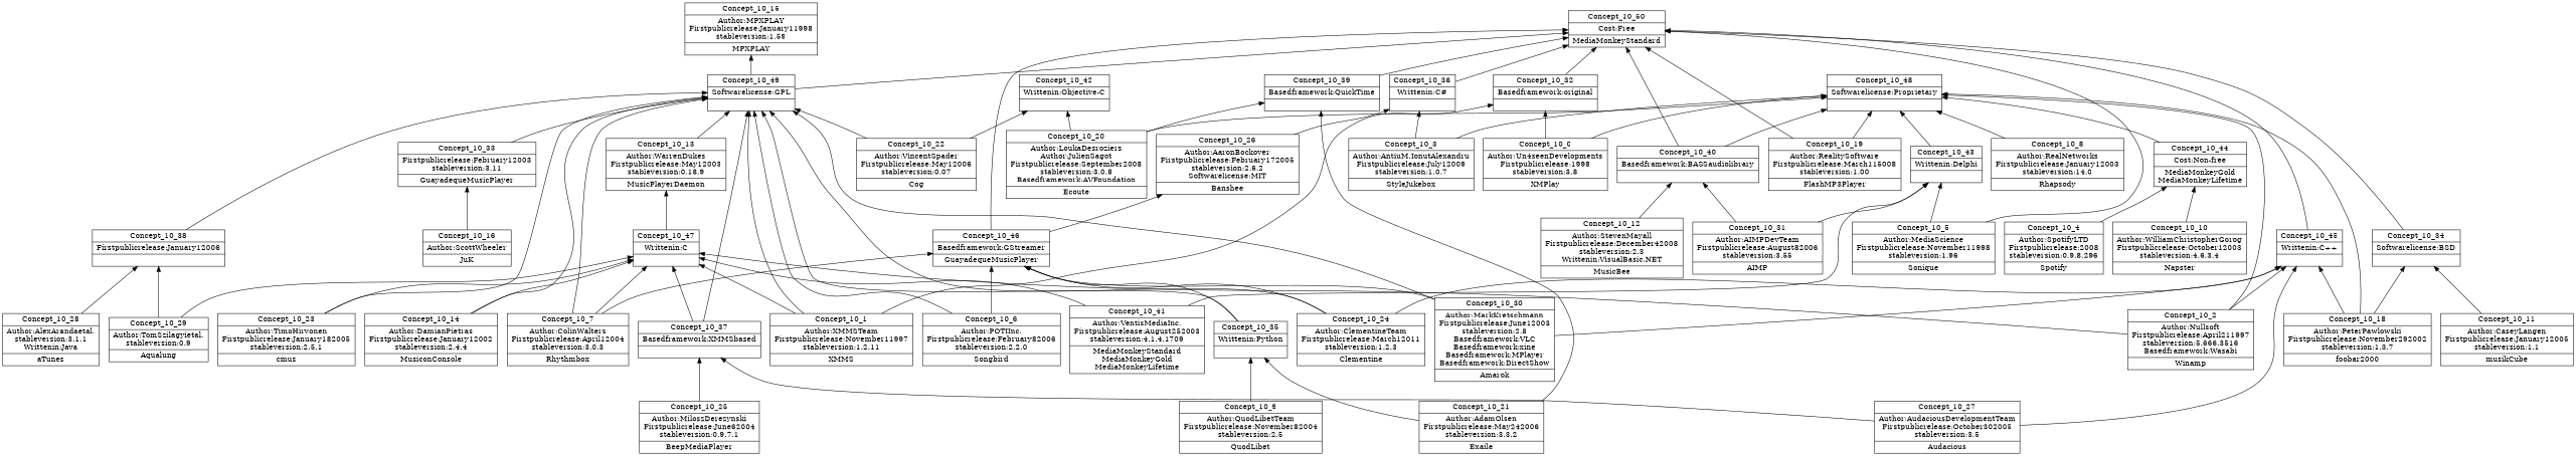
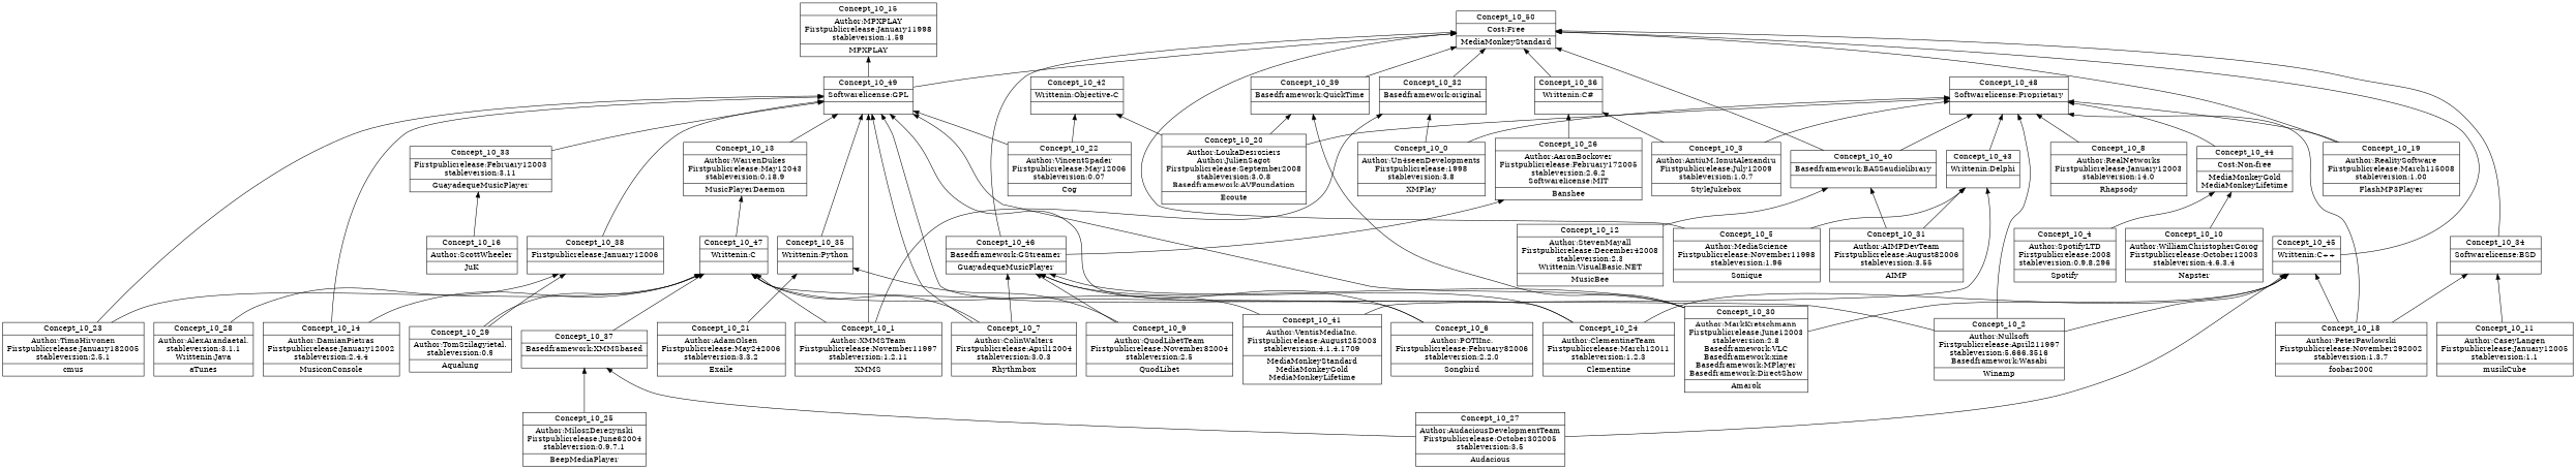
  digraph {
    rankdir=BT
    node [shape=record]
    n1 [label="{Concept_10_24|Author:ClementineTeam\nFirstpublicrelease:March12011\nstableversion:1.2.3\n|Clementine\n}"]
    n2 [label="{Concept_10_45|Writtenin:C++\n|}"]
    n3 [label="{Concept_10_46|Basedframework:GStreamer\n|GuayadequeMusicPlayer\n}"]
    n4 [label="{Concept_10_49|Softwarelicense:GPL\n|}"]
    n5 [label="{Concept_10_30|Author:MarkKretschmann\nFirstpublicrelease:June12003\nstableversion:2.8\nBasedframework:VLC\nBasedframework:xine\nBasedframework:MPlayer\nBasedframework:DirectShow\n|Amarok\n}"]
    n6 [label="{Concept_10_39|Basedframework:QuickTime\n|}"]
    n7 [label="{Concept_10_2|Author:Nullsoft\nFirstpublicrelease:April211997\nstableversion:5.666.3516\nBasedframework:Wasabi\n|Winamp\n}"]
    n8 [label="{Concept_10_47|Writtenin:C\n|}"]
    n9 [label="{Concept_10_48|Softwarelicense:Proprietary\n|}"]
    n10 [label="{Concept_10_31|Author:AIMPDevTeam\nFirstpublicrelease:August82006\nstableversion:3.55\n|AIMP\n}"]
    n11 [label="{Concept_10_40|Basedframework:BASSaudiolibrary\n|}"]
    n12 [label="{Concept_10_43|Writtenin:Delphi\n|}"]
    n13 [label="{Concept_10_16|Author:ScottWheeler\n|JuK\n}"]
    n14 [label="{Concept_10_33|Firstpublicrelease:February12003\nstableversion:3.11\n|GuayadequeMusicPlayer\n}"]
    n15 [label="{Concept_10_7|Author:ColinWalters\nFirstpublicrelease:April12004\nstableversion:3.0.3\n|Rhythmbox\n}"]
    n16 [label="{Concept_10_22|Author:VincentSpader\nFirstpublicrelease:May12006\nstableversion:0.07\n|Cog\n}"]
    n17 [label="{Concept_10_42|Writtenin:Objective-C\n|}"]
    n18 [label="{Concept_10_20|Author:LoukaDesroziers\nAuthor:JulienSagot\nFirstpublicrelease:September2008\nstableversion:3.0.8\nBasedframework:AVFoundation\n|Ecoute\n}"]
    n19 [label="{Concept_10_15|Author:MPXPLAY\nFirstpublicrelease:January11998\nstableversion:1.59\n|MPXPLAY\n}"]
    n20 [label="{Concept_10_6|Author:POTIInc.\nFirstpublicrelease:February82006\nstableversion:2.2.0\n|Songbird\n}"]
    n21 [label="{Concept_10_0|Author:Un4seenDevelopments\nFirstpublicrelease:1998\nstableversion:3.8\n|XMPlay\n}"]
    n22 [label="{Concept_10_32|Basedframework:original\n|}"]
    n23 [label="{Concept_10_9|Author:QuodLibetTeam\nFirstpublicrelease:November82004\nstableversion:2.5\n|QuodLibet\n}"]
    n24 [label="{Concept_10_35|Writtenin:Python\n|}"]
-   n25 [label="{Concept_10_13|Author:WarrenDukes\nFirstpublicrelease:May12003\nstableversion:0.18.9\n|MusicPlayerDaemon\n}"]
+   n25 [label="{Concept_10_13|Author:WarrenDukes\nFirstpublicrelease:May12043\nstableversion:0.18.9\n|MusicPlayerDaemon\n}"]
    n26 [label="{Concept_10_28|Author:AlexArandaetal.\nstableversion:3.1.1\nWrittenin:Java\n|aTunes\n}"]
    n27 [label="{Concept_10_38|Firstpublicrelease:January12006\n|}"]
    n28 [label="{Concept_10_11|Author:CaseyLangen\nFirstpublicrelease:January12005\nstableversion:1.1\n|musikCube\n}"]
    n29 [label="{Concept_10_34|Softwarelicense:BSD\n|}"]
    n30 [label="{Concept_10_4|Author:SpotifyLTD\nFirstpublicrelease:2008\nstableversion:0.9.8.296\n|Spotify\n}"]
    n31 [label="{Concept_10_44|Cost:Non-free\n|MediaMonkeyGold\nMediaMonkeyLifetime\n}"]
    n32 [label="{Concept_10_8|Author:RealNetworks\nFirstpublicrelease:January12003\nstableversion:14.0\n|Rhapsody\n}"]
    n33 [label="{Concept_10_1|Author:XMMSTeam\nFirstpublicrelease:November11997\nstableversion:1.2.11\n|XMMS\n}"]
    n34 [label="{Concept_10_3|Author:AntiuM.IonutAlexandru\nFirstpublicrelease:July12009\nstableversion:1.0.7\n|StyleJukebox\n}"]
    n35 [label="{Concept_10_36|Writtenin:C#\n|}"]
    n36 [label="{Concept_10_12|Author:StevenMayall\nFirstpublicrelease:December42008\nstableversion:2.3\nWrittenin:VisualBasic.NET\n|MusicBee\n}"]
    n37 [label="{Concept_10_21|Author:AdamOlsen\nFirstpublicrelease:May242006\nstableversion:3.3.2\n|Exaile\n}"]
    n38 [label="{Concept_10_25|Author:MiloszDerezynski\nFirstpublicrelease:June62004\nstableversion:0.9.7.1\n|BeepMediaPlayer\n}"]
    n39 [label="{Concept_10_37|Basedframework:XMMSbased\n|}"]
    n40 [label="{Concept_10_23|Author:TimoHirvonen\nFirstpublicrelease:January182005\nstableversion:2.5.1\n|cmus\n}"]
    n41 [label="{Concept_10_10|Author:WilliamChristopherGorog\nFirstpublicrelease:October12003\nstableversion:4.6.3.4\n|Napster\n}"]
    n42 [label="{Concept_10_5|Author:MediaScience\nFirstpublicrelease:November11998\nstableversion:1.96\n|Sonique\n}"]
    n43 [label="{Concept_10_50|Cost:Free\n|MediaMonkeyStandard\n}"]
    n44 [label="{Concept_10_26|Author:AaronBockover\nFirstpublicrelease:February172005\nstableversion:2.6.2\nSoftwarelicense:MIT\n|Banshee\n}"]
    n45 [label="{Concept_10_29|Author:TomSzilagyietal.\nstableversion:0.9\n|Aqualung\n}"]
    n46 [label="{Concept_10_18|Author:PeterPawlowski\nFirstpublicrelease:November292002\nstableversion:1.3.7\n|foobar2000\n}"]
    n47 [label="{Concept_10_27|Author:AudaciousDevelopmentTeam\nFirstpublicrelease:October302005\nstableversion:3.5\n|Audacious\n}"]
    n48 [label="{Concept_10_19|Author:RealitySoftware\nFirstpublicrelease:March115008\nstableversion:1.00\n|FlashMP3Player\n}"]
    n49 [label="{Concept_10_14|Author:DamianPietras\nFirstpublicrelease:January12002\nstableversion:2.4.4\n|MusiconConsole\n}"]
    n50 [label="{Concept_10_41|Author:VentisMediaInc.\nFirstpublicrelease:August252003\nstableversion:4.1.4.1709\n|MediaMonkeyStandard\nMediaMonkeyGold\nMediaMonkeyLifetime\n}"]
    subgraph sub_1 {
      label=10
      n1
      n2
      n3
      n4
      n5
      n6
      n7
      n8
      n9
      n10
      n11
      n12
      n13
      n14
      n15
      n16
      n17
      n18
      n19
      n20
      n21
      n22
      n23
      n24
      n25
      n26
      n27
      n28
      n29
      n30
      n31
      n32
      n33
      n34
      n35
      n36
      n37
      n38
      n39
      n40
      n41
      n42
      n43
      n44
      n45
      n46
      n47
      n48
      n49
      n50
    }
    n1 -> n2
    n1 -> n3
    n1 -> n4
    n2 -> n43
    n3 -> n43
    n3 -> n44
    n4 -> n19
    n4 -> n43
    n5 -> n2
    n5 -> n3
    n5 -> n4
-   n37 -> n6
+   n5 -> n6
    n6 -> n43
    n7 -> n2
    n7 -> n8
    n7 -> n9
    n8 -> n25
    n10 -> n11
    n10 -> n12
    n11 -> n9
    n11 -> n43
    n12 -> n9
    n13 -> n14
    n14 -> n4
    n15 -> n3
    n15 -> n4
    n15 -> n8
    n16 -> n4
    n16 -> n17
    n18 -> n6
    n18 -> n9
    n18 -> n17
    n20 -> n3
    n20 -> n4
    n21 -> n9
    n21 -> n22
    n22 -> n43
    n23 -> n24
-   n24 -> n3
+   n23 -> n3
    n24 -> n4
    n25 -> n4
    n26 -> n27
    n27 -> n4
    n28 -> n29
    n29 -> n43
    n30 -> n31
    n31 -> n9
    n32 -> n9
    n33 -> n4
    n33 -> n8
    n33 -> n22
    n34 -> n9
    n34 -> n35
    n35 -> n43
    n36 -> n11
    n37 -> n24
    n38 -> n39
-   n39 -> n4
    n39 -> n8
    n40 -> n4
    n40 -> n8
    n41 -> n31
    n42 -> n12
    n42 -> n43
    n44 -> n35
    n45 -> n8
    n45 -> n27
    n46 -> n2
    n46 -> n9
    n46 -> n29
    n47 -> n2
    n47 -> n39
    n48 -> n9
    n48 -> n43
    n49 -> n4
    n49 -> n8
    n50 -> n8
    n50 -> n12
  }
